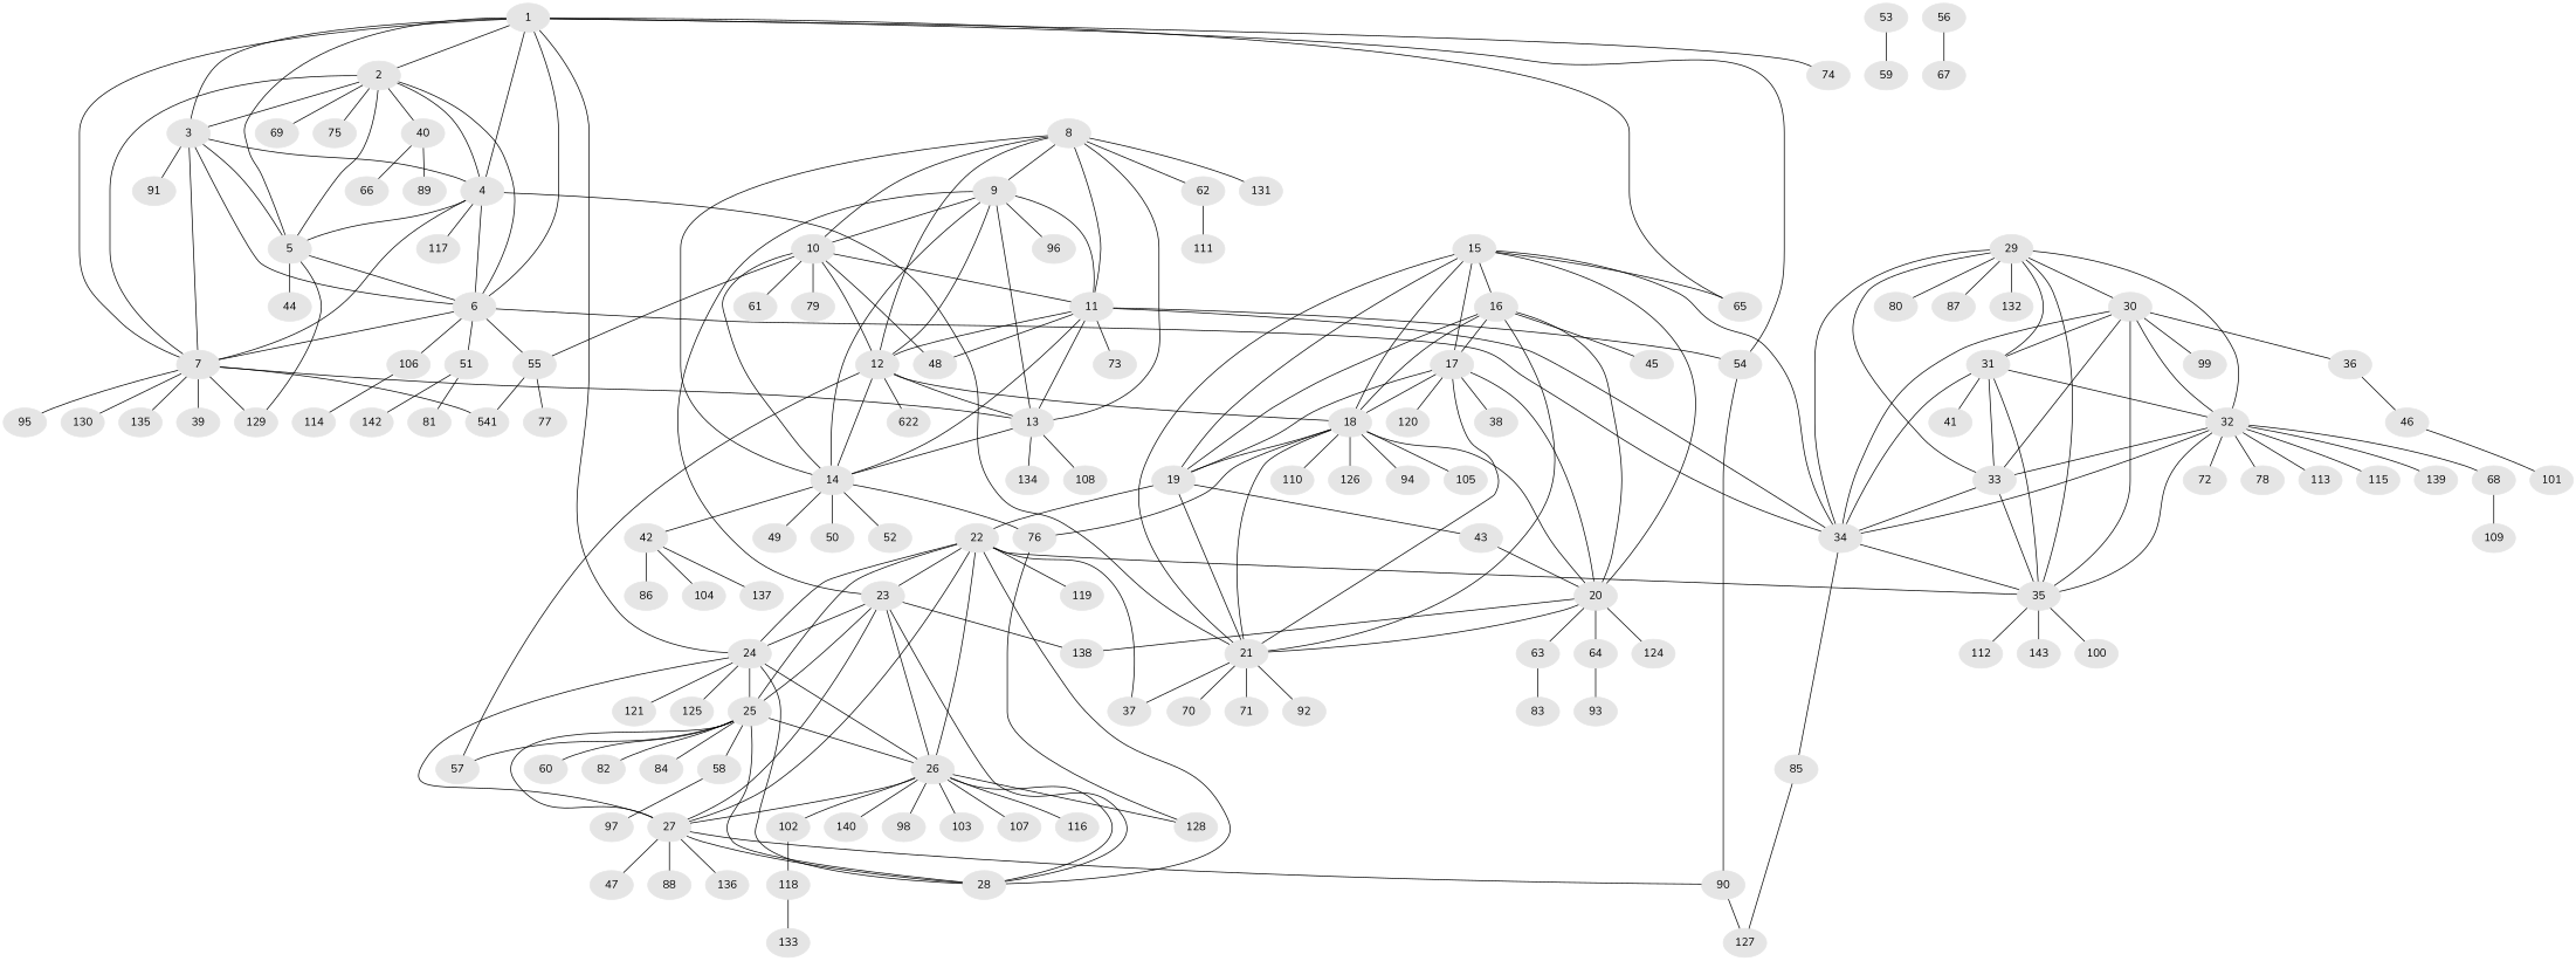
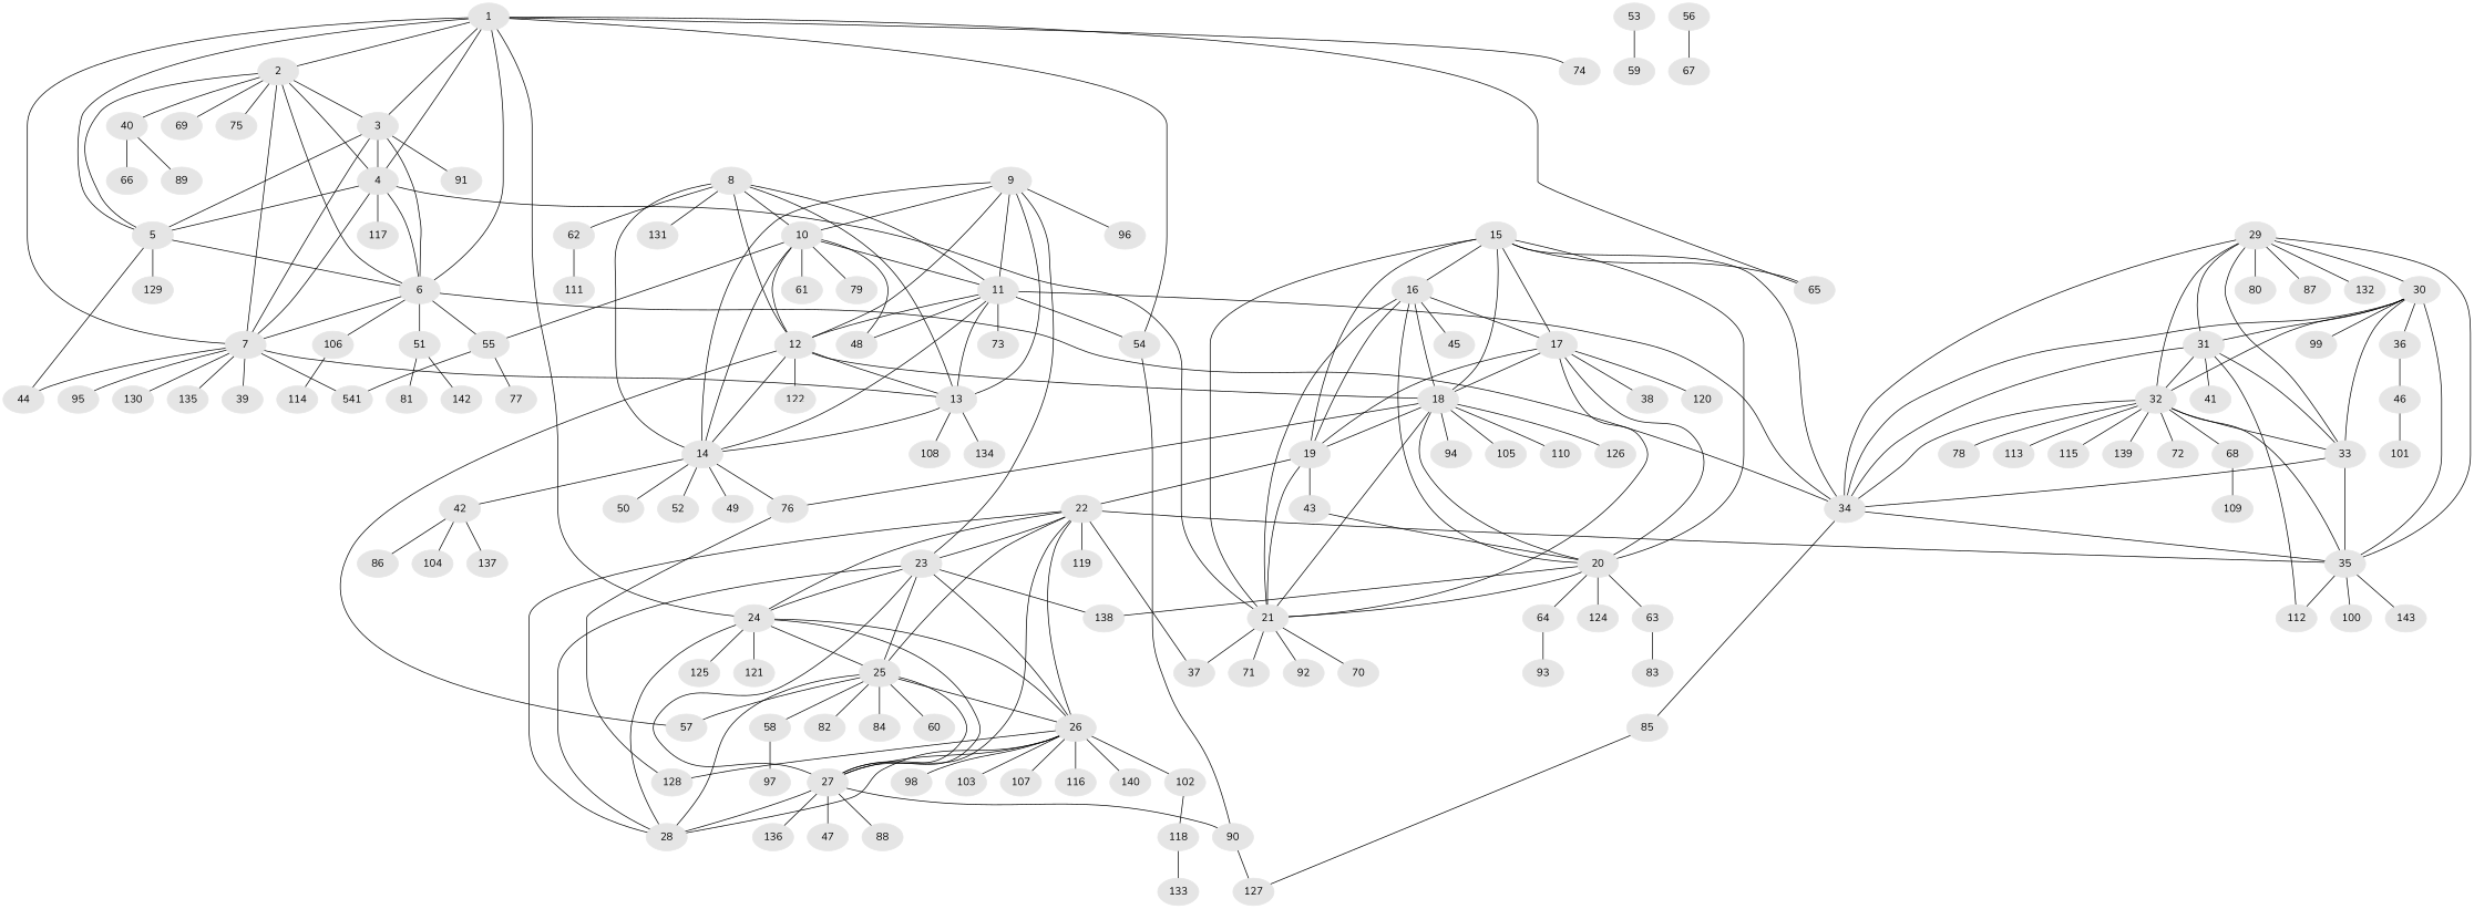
  graph {
    fontname=Nunito
    node [color=gray90 fontname=Nunito style=filled]
    edge [fontname=Nunito]
    1
    2
    3
    4
    5
    6
    7
    24
    54
    65
    74
    40
    69
    75
    91
    21
    117
    44
    129
    34
    51
    106
    55
    13
    39
    95
    130
    135
    n29 [label=541]
    25
    26
    27
    28
    121
    125
    90
    66
    89
    37
    70
    71
    92
    35
    85
    81
    142
    53
    59
    114
    14
    108
    134
    8
    9
    10
    11
    12
    62
    131
    23
    96
    61
    79
    48
    73
    18
    57
-   122 [label=622]
+   122
    42
    49
    50
    52
    76
    111
    138
    77
    19
    20
    94
    105
    110
    126
    86
    104
    137
    128
    15
    16
    17
    45
    38
    120
    22
    43
    63
    64
    124
    119
    83
    93
    58
    60
    82
    84
    98
    102
    103
    107
    116
    140
    47
    88
    136
    100
    112
    143
    56
    67
    97
    118
    127
    29
    30
    31
    32
    33
    80
    87
    132
    36
    99
    41
    68
    72
    78
    113
    115
    139
    46
    109
    101
    133
    1 -- 2
    1 -- 3
    1 -- 4
    1 -- 5
    1 -- 6
    1 -- 7
    1 -- 24
    1 -- 54
    1 -- 65
    1 -- 74
    2 -- 3
    2 -- 4
    2 -- 5
    2 -- 6
    2 -- 7
    2 -- 40
    2 -- 69
    2 -- 75
    3 -- 4
    3 -- 5
    3 -- 6
    3 -- 7
    3 -- 91
    4 -- 5
    4 -- 6
    4 -- 7
    4 -- 21
    4 -- 117
    5 -- 6
    5 -- 44
    5 -- 129
    6 -- 7
    6 -- 34
    6 -- 51
    6 -- 106
    6 -- 55
-   7 -- 129
+   7 -- 44
    7 -- 13
    7 -- 39
    7 -- 95
    7 -- 130
    7 -- 135
    7 -- n29
    24 -- 25
    24 -- 26
    24 -- 27
    24 -- 28
    24 -- 121
    24 -- 125
    54 -- 90
    40 -- 66
    40 -- 89
    21 -- 37
    21 -- 70
    21 -- 71
    21 -- 92
    34 -- 35
    34 -- 85
    51 -- 81
    51 -- 142
    106 -- 114
    55 -- n29
    55 -- 77
    13 -- 14
    13 -- 108
    13 -- 134
    25 -- 26
    25 -- 27
    25 -- 28
    25 -- 57
    25 -- 58
    25 -- 60
    25 -- 82
    25 -- 84
    26 -- 27
    26 -- 28
    26 -- 128
    26 -- 98
    26 -- 102
    26 -- 103
    26 -- 107
    26 -- 116
    26 -- 140
    27 -- 28
    27 -- 90
    27 -- 47
    27 -- 88
    27 -- 136
    90 -- 127
    35 -- 100
    35 -- 112
    35 -- 143
    85 -- 127
    53 -- 59
    14 -- 42
    14 -- 49
    14 -- 50
    14 -- 52
    14 -- 76
    8 -- 13
    8 -- 14
-   8 -- 9
    8 -- 10
    8 -- 11
    8 -- 12
    8 -- 62
    8 -- 131
    9 -- 13
    9 -- 14
    9 -- 10
    9 -- 11
    9 -- 12
    9 -- 23
    9 -- 96
    10 -- 55
    10 -- 14
    10 -- 11
    10 -- 12
    10 -- 61
    10 -- 79
    10 -- 48
    11 -- 54
    11 -- 34
    11 -- 13
    11 -- 14
    11 -- 12
    11 -- 48
    11 -- 73
    12 -- 13
    12 -- 14
    12 -- 18
    12 -- 57
    12 -- 122
    62 -- 111
    23 -- 24
    23 -- 25
    23 -- 26
    23 -- 27
    23 -- 28
    23 -- 138
    18 -- 21
    18 -- 76
    18 -- 19
    18 -- 20
    18 -- 94
    18 -- 105
    18 -- 110
    18 -- 126
    42 -- 86
    42 -- 104
    42 -- 137
    76 -- 128
    19 -- 21
    19 -- 22
    19 -- 43
    20 -- 21
    20 -- 138
    20 -- 63
    20 -- 64
    20 -- 124
    15 -- 65
    15 -- 21
    15 -- 34
    15 -- 18
    15 -- 19
    15 -- 20
    15 -- 16
    15 -- 17
    16 -- 21
    16 -- 18
    16 -- 19
    16 -- 20
    16 -- 17
    16 -- 45
    17 -- 21
    17 -- 18
    17 -- 19
    17 -- 20
    17 -- 38
    17 -- 120
    22 -- 24
    22 -- 25
    22 -- 26
    22 -- 27
    22 -- 28
    22 -- 37
    22 -- 35
    22 -- 23
    22 -- 119
    43 -- 20
    63 -- 83
    64 -- 93
    58 -- 97
    102 -- 118
    56 -- 67
    118 -- 133
    29 -- 34
    29 -- 35
    29 -- 30
    29 -- 31
    29 -- 32
    29 -- 33
    29 -- 80
    29 -- 87
    29 -- 132
    30 -- 34
    30 -- 35
    30 -- 31
    30 -- 32
    30 -- 33
    30 -- 36
    30 -- 99
    31 -- 34
-   31 -- 35
+   31 -- 112
    31 -- 32
    31 -- 33
    31 -- 41
    32 -- 34
    32 -- 35
    32 -- 33
    32 -- 68
    32 -- 72
    32 -- 78
    32 -- 113
    32 -- 115
    32 -- 139
    33 -- 34
    33 -- 35
    36 -- 46
    68 -- 109
    46 -- 101
  }
